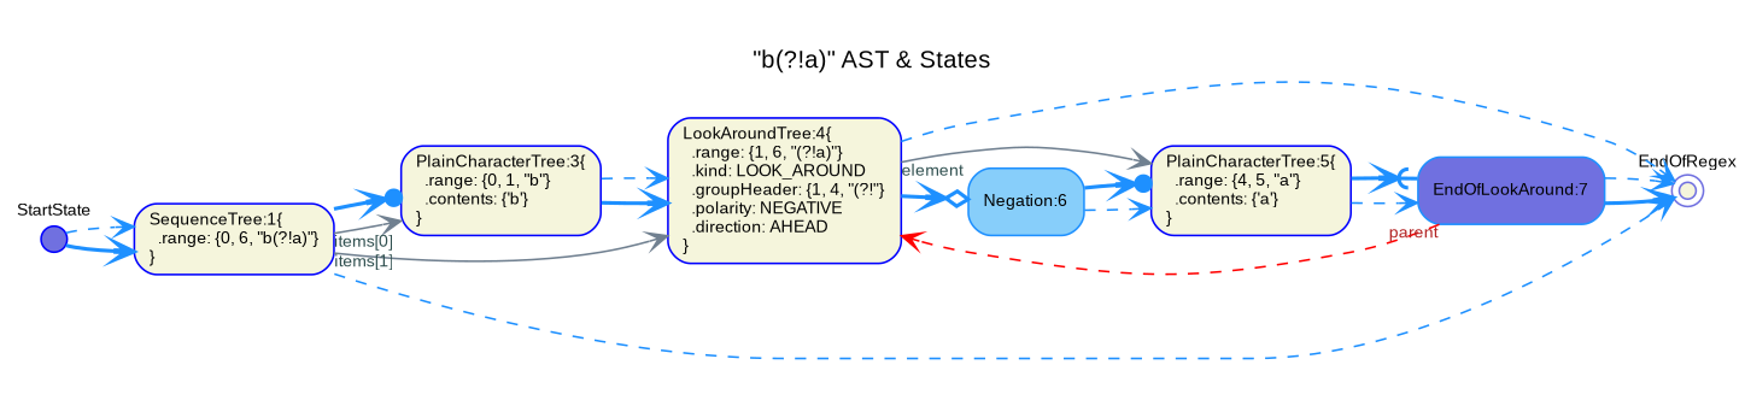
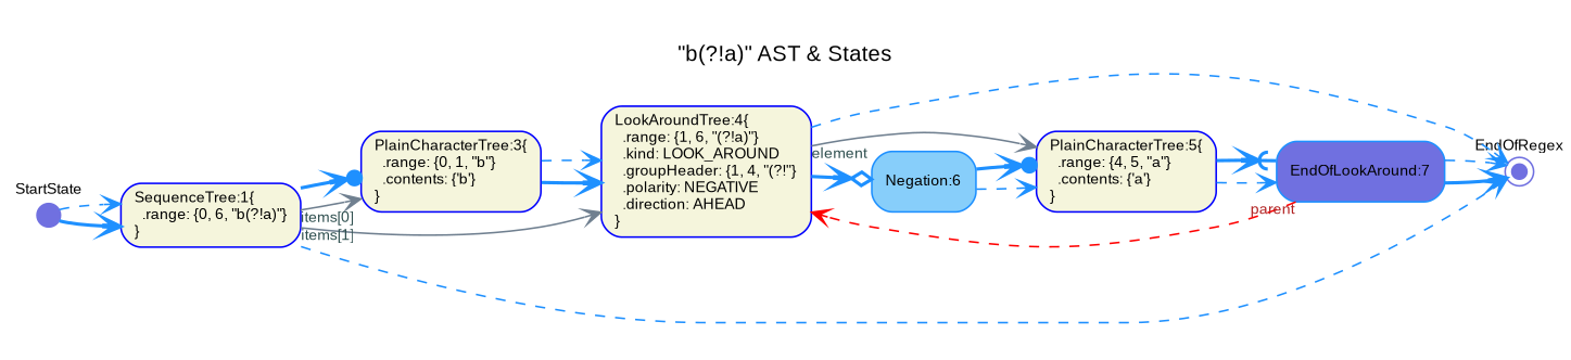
  digraph {
    fontname="Liberation Sans"
    fontsize=13
    label="\"b(?!a)\" AST & States"
    labelloc=t
    rankdir=LR
    node [color=Blue fillcolor=Beige fixedsize=false fontname="Liberation Sans" fontsize=9 shape=box style="rounded,filled"]
    edge [arrowhead=vee arrowtail=none color=DodgerBlue dir=both fontcolor=MediumBlue fontname="Liberation Sans" fontsize=9 style=dashed]
    n1 [label="SequenceTree:1\{\l  .range: \{0, 6, \"b(?!a)\"\}\l\}\l" width=0.75]
    n2 [label="PlainCharacterTree:3\{\l  .range: \{0, 1, \"b\"\}\l  .contents: \{'b'\}\l\}\l" width=0.75]
    n3 [label="LookAroundTree:4\{\l  .range: \{1, 6, \"(?!a)\"\}\l  .kind: LOOK_AROUND\l  .groupHeader: \{1, 4, \"(?!\"\}\l  .polarity: NEGATIVE\l  .direction: AHEAD\l\}\l" width=0.75]
-   n4 [color="#7070E0" fixedsize=true label="EndOfRegex\l\l\l\l" shape=doublecircle width=0.12]
+   n4 [color="#7070E0" fillcolor="#7070E0" fixedsize=true label="EndOfRegex\l\l\l\l" shape=doublecircle width=0.12]
    n5 [label="PlainCharacterTree:5\{\l  .range: \{4, 5, \"a\"\}\l  .contents: \{'a'\}\l\}\l" width=0.75]
    n6 [color=DodgerBlue fillcolor=LightSkyBlue label="Negation:6\l" width=0.75]
    n7 [color=DodgerBlue fillcolor="#7070E0" label="EndOfLookAround:7\l" width=0.75]
-   n8 [fillcolor="#7070E0" fixedsize=true label="StartState\l\l\l\l" shape=circle width=0.20]
+   n8 [color="#7070E0" fillcolor="#7070E0" fixedsize=true label="StartState\l\l\l\l" shape=circle width=0.20]
    n1 -> n2 [color=SlateGray fontcolor=DarkSlateGray style=solid taillabel="items[0]"]
    n1 -> n2 [arrowhead=dotvee style=bold]
    n1 -> n3 [color=SlateGray fontcolor=DarkSlateGray style=solid taillabel="items[1]"]
    n1 -> n4
    n2 -> n3 [style=bold]
    n2 -> n3
    n3 -> n4
    n3 -> n5 [color=SlateGray fontcolor=DarkSlateGray style=solid taillabel=element]
    n3 -> n6 [arrowhead=odiamondvee style=bold]
    n5 -> n7
    n5 -> n7 [arrowhead=icurvevee style=bold]
    n6 -> n5
    n6 -> n5 [arrowhead=dotvee style=bold]
    n7 -> n3 [color=Red fontcolor=Firebrick taillabel=parent]
    n7 -> n4 [style=bold]
    n7 -> n4
    n8 -> n1 [style=bold]
    n8 -> n1
  }
